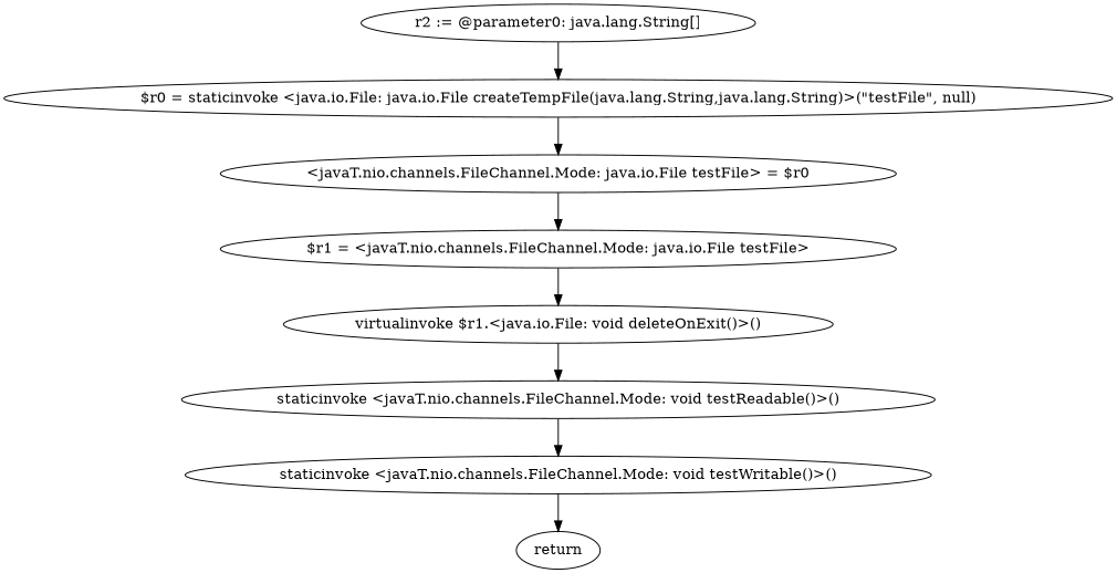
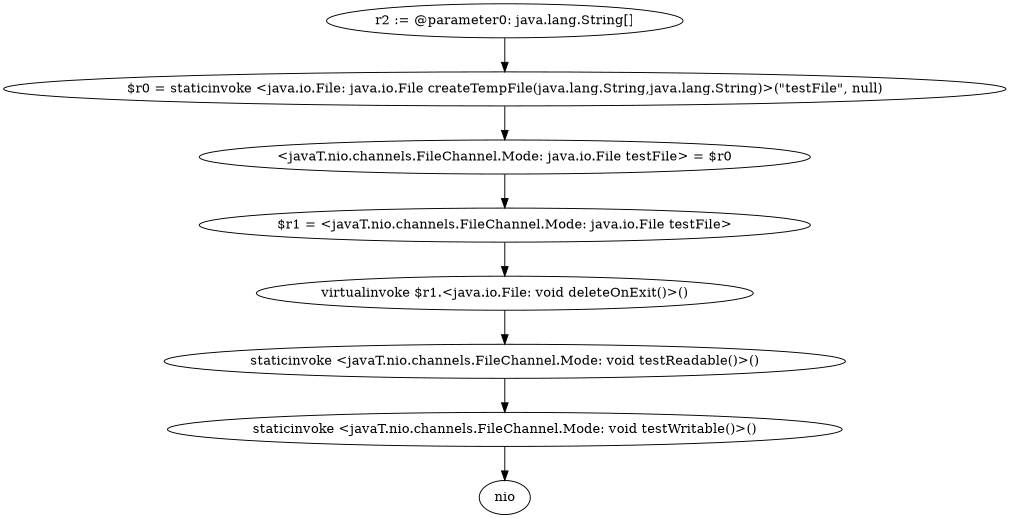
  digraph {
    "r2 := @parameter0: java.lang.String[]"
    "$r0 = staticinvoke <java.io.File: java.io.File createTempFile(java.lang.String,java.lang.String)>(\"testFile\", null)"
    "<javaT.nio.channels.FileChannel.Mode: java.io.File testFile> = $r0"
    "$r1 = <javaT.nio.channels.FileChannel.Mode: java.io.File testFile>"
    "virtualinvoke $r1.<java.io.File: void deleteOnExit()>()"
    "staticinvoke <javaT.nio.channels.FileChannel.Mode: void testReadable()>()"
    "staticinvoke <javaT.nio.channels.FileChannel.Mode: void testWritable()>()"
-   return
+   return [label=nio]
    "r2 := @parameter0: java.lang.String[]" -> "$r0 = staticinvoke <java.io.File: java.io.File createTempFile(java.lang.String,java.lang.String)>(\"testFile\", null)"
    "$r0 = staticinvoke <java.io.File: java.io.File createTempFile(java.lang.String,java.lang.String)>(\"testFile\", null)" -> "<javaT.nio.channels.FileChannel.Mode: java.io.File testFile> = $r0"
    "<javaT.nio.channels.FileChannel.Mode: java.io.File testFile> = $r0" -> "$r1 = <javaT.nio.channels.FileChannel.Mode: java.io.File testFile>"
    "$r1 = <javaT.nio.channels.FileChannel.Mode: java.io.File testFile>" -> "virtualinvoke $r1.<java.io.File: void deleteOnExit()>()"
    "virtualinvoke $r1.<java.io.File: void deleteOnExit()>()" -> "staticinvoke <javaT.nio.channels.FileChannel.Mode: void testReadable()>()"
    "staticinvoke <javaT.nio.channels.FileChannel.Mode: void testReadable()>()" -> "staticinvoke <javaT.nio.channels.FileChannel.Mode: void testWritable()>()"
    "staticinvoke <javaT.nio.channels.FileChannel.Mode: void testWritable()>()" -> return
  }
